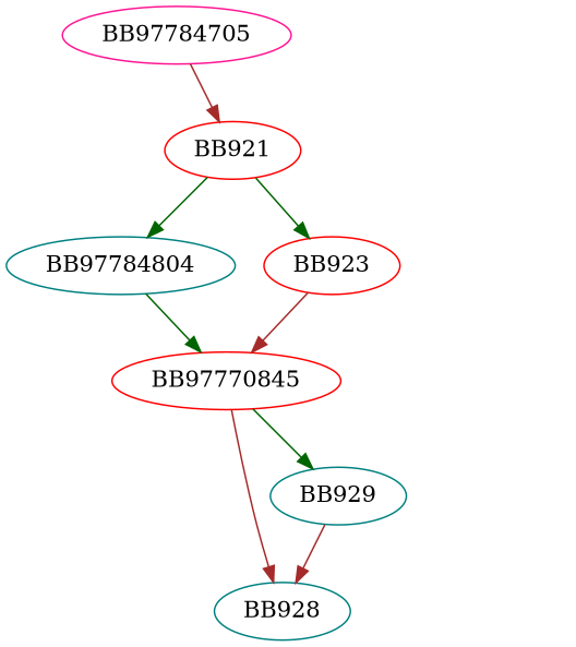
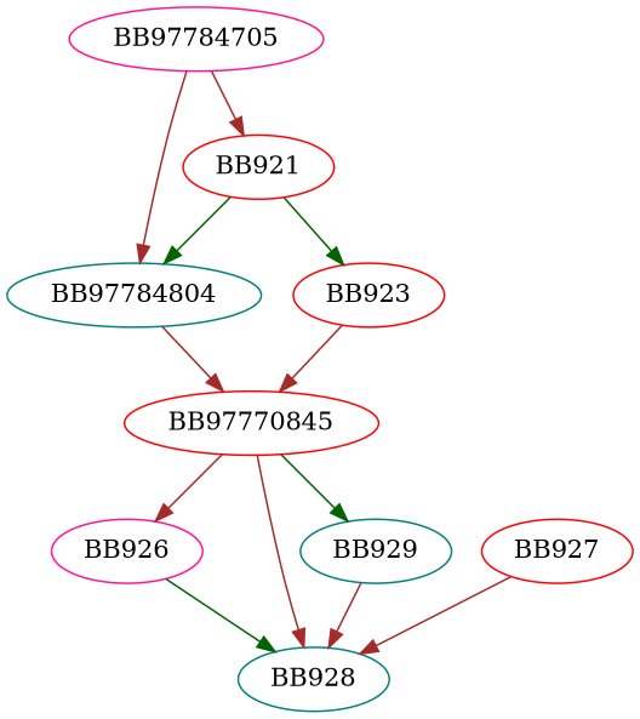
  digraph {
    node [color=red]
    edge [color=brown]
    BB97784705 [color=deeppink]
    BB921
    BB97784804 [color=teal]
    BB923
    BB97770845
+   BB926 [color=deeppink]
    BB928 [color=teal]
    BB929 [color=teal]
+   BB927
    BB97784705 -> BB921
+   BB97784705 -> BB97784804
    BB921 -> BB97784804 [color=darkgreen]
    BB921 -> BB923 [color=darkgreen]
-   BB97784804 -> BB97770845 [color=darkgreen]
+   BB97784804 -> BB97770845
    BB923 -> BB97770845
+   BB97770845 -> BB926
    BB97770845 -> BB928
    BB97770845 -> BB929 [color=darkgreen]
+   BB926 -> BB928 [color=darkgreen]
    BB929 -> BB928
+   BB927 -> BB928
  }
